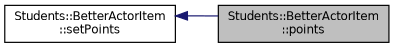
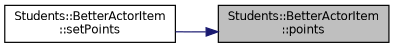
  digraph {
    rankdir=RL
    node [color=black fontname=Helvetica fontsize=10 shape=record style=filled]
    n1 [fillcolor=grey75 fontcolor=black height=0.2 label="Students::BetterActorItem\l::points" width=0.4]
    n2 [fillcolor=white height=0.2 label="Students::BetterActorItem\l::setPoints" width=0.4]
-   n2 -> n1 [color=midnightblue dir=back fontname=Helvetica fontsize=10 labelfontname=Helvetica labelfontsize=10 style=solid]
+   n1 -> n2 [color=midnightblue dir=back fontname=Helvetica fontsize=10 labelfontname=Helvetica labelfontsize=10 style=solid]
  }
